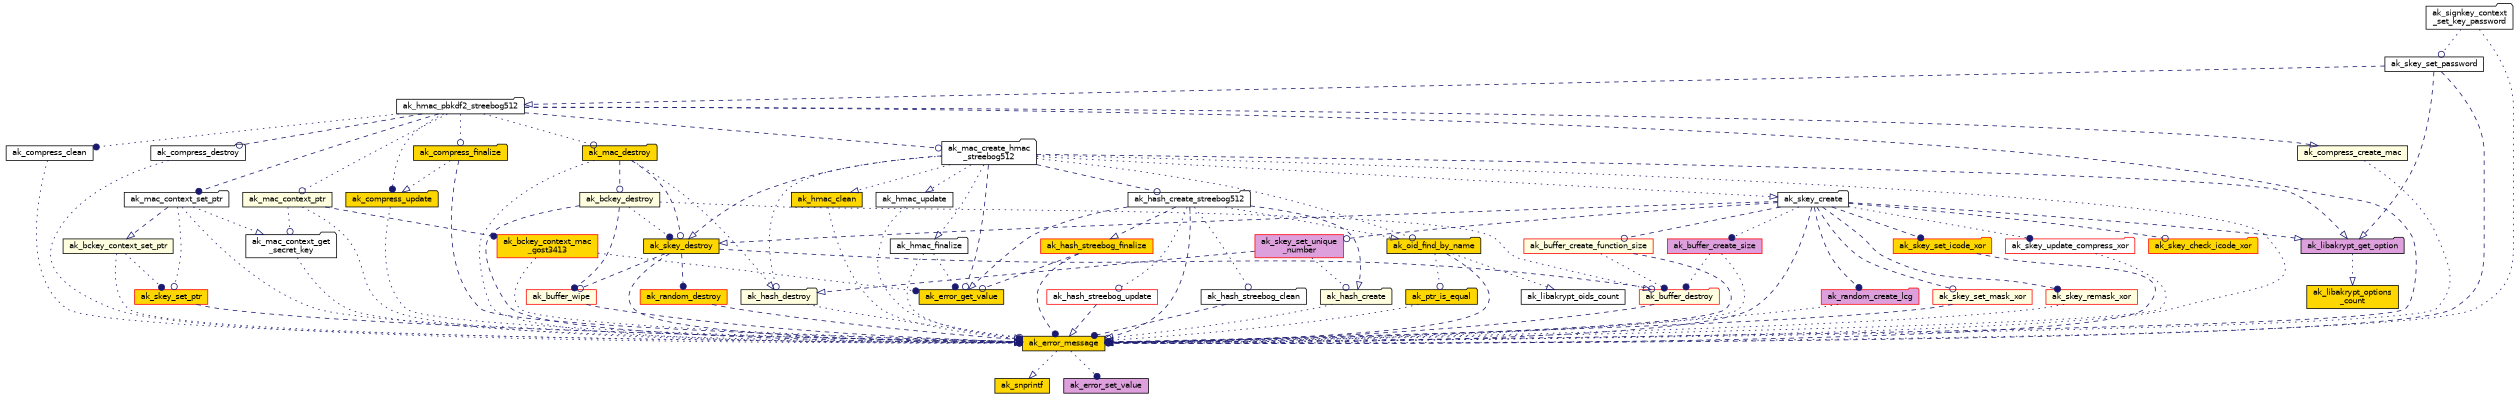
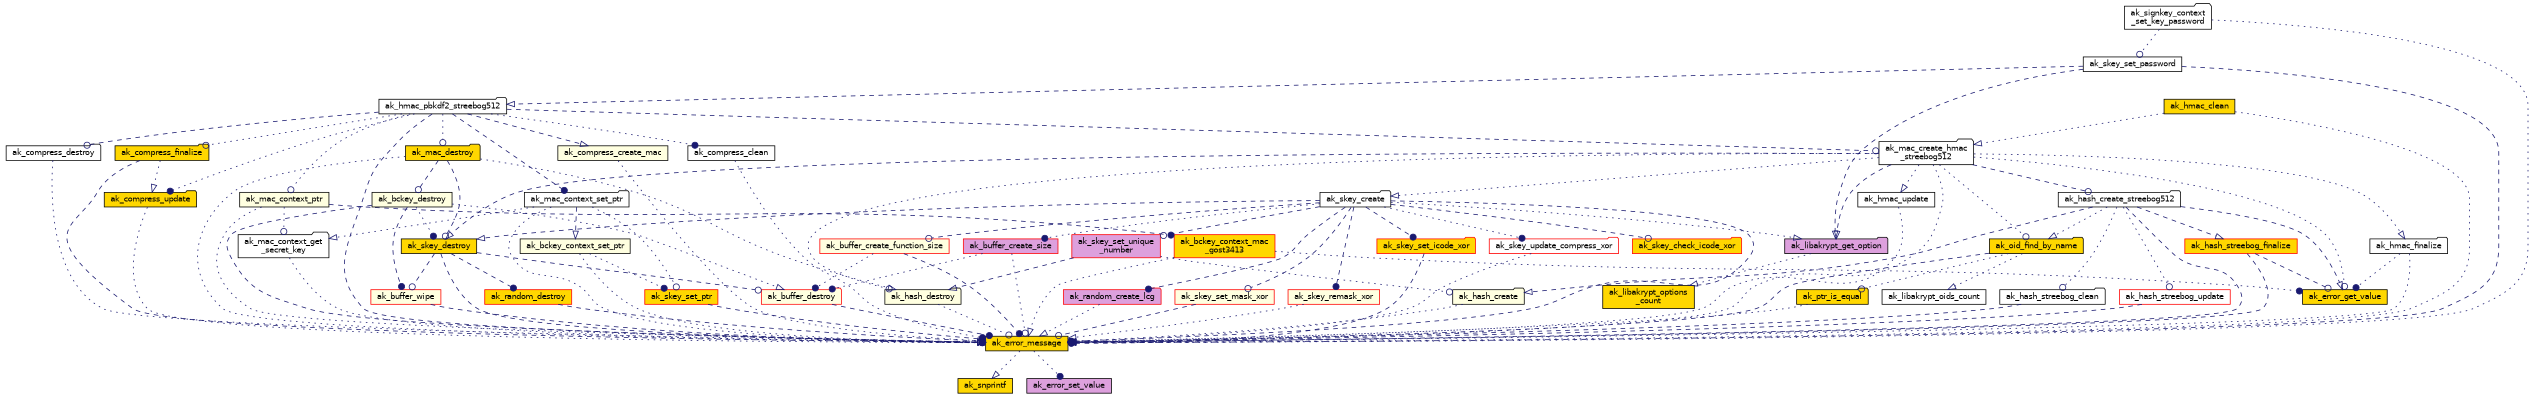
  digraph {
    rankdir=TB
    node [color=black fillcolor=gold fontname=Helvetica fontsize=10 shape=box style=filled]
    edge [arrowhead=onormal color=midnightblue fontname=Helvetica fontsize=10 labelfontname=Helvetica labelfontsize=10 style=dotted]
    n1 [fillcolor=white fontcolor=black height=0.2 label="ak_signkey_context\l_set_key_password" shape=folder width=0.4]
    n2 [height=0.2 label=ak_error_message width=0.4]
    n3 [fillcolor=white height=0.2 label=ak_skey_set_password width=0.4]
    n4 [height=0.2 label=ak_snprintf width=0.4]
    n5 [fillcolor=plum height=0.2 label=ak_error_set_value width=0.4]
    n6 [fillcolor=white height=0.2 label=ak_hmac_pbkdf2_streebog512 shape=folder width=0.4]
    n7 [fillcolor=plum height=0.2 label=ak_libakrypt_get_option shape=folder width=0.4]
    n8 [fillcolor=white height=0.2 label="ak_mac_create_hmac\l_streebog512" shape=folder width=0.4]
    n9 [height=0.2 label=ak_compress_update shape=folder width=0.4]
    n10 [fillcolor=white height=0.2 label=ak_mac_context_set_ptr shape=folder width=0.4]
    n11 [fillcolor=lightyellow height=0.2 label=ak_compress_create_mac width=0.4]
    n12 [fillcolor=white height=0.2 label=ak_compress_clean width=0.4]
    n13 [height=0.2 label=ak_compress_finalize shape=folder width=0.4]
    n14 [fillcolor=white height=0.2 label=ak_compress_destroy shape=folder width=0.4]
    n15 [fillcolor=lightyellow height=0.2 label=ak_mac_context_ptr width=0.4]
    n16 [height=0.2 label=ak_mac_destroy shape=folder width=0.4]
    n17 [height=0.2 label="ak_libakrypt_options\l_count" width=0.4]
    n18 [fillcolor=white height=0.2 label=ak_hash_create_streebog512 shape=folder width=0.4]
    n19 [height=0.2 label=ak_oid_find_by_name shape=folder width=0.4]
    n20 [height=0.2 label=ak_error_get_value width=0.4]
    n21 [fillcolor=white height=0.2 label=ak_skey_create shape=folder width=0.4]
    n22 [height=0.2 label=ak_skey_destroy width=0.4]
    n23 [fillcolor=lightyellow height=0.2 label=ak_hash_destroy shape=folder width=0.4]
    n24 [height=0.2 label=ak_hmac_clean width=0.4]
    n25 [fillcolor=white height=0.2 label=ak_hmac_update width=0.4]
    n26 [fillcolor=white height=0.2 label=ak_hmac_finalize shape=folder width=0.4]
    n27 [fillcolor=lightyellow height=0.2 label=ak_bckey_context_set_ptr width=0.4]
    n28 [color=red height=0.2 label=ak_skey_set_ptr width=0.4]
    n29 [fillcolor=white height=0.2 label="ak_mac_context_get\l_secret_key" shape=folder width=0.4]
    n30 [color=red height=0.2 label="ak_bckey_context_mac\l_gost3413" width=0.4]
    n31 [fillcolor=lightyellow height=0.2 label=ak_bckey_destroy width=0.4]
    n32 [fillcolor=lightyellow height=0.2 label=ak_hash_create shape=folder width=0.4]
    n33 [fillcolor=white height=0.2 label=ak_hash_streebog_clean shape=folder width=0.4]
    n34 [color=red fillcolor=white height=0.2 label=ak_hash_streebog_update width=0.4]
    n35 [color=red height=0.2 label=ak_hash_streebog_finalize width=0.4]
    n36 [height=0.2 label=ak_ptr_is_equal shape=folder width=0.4]
    n37 [fillcolor=white height=0.2 label=ak_libakrypt_oids_count width=0.4]
    n38 [color=red fillcolor=lightyellow height=0.2 label=ak_buffer_create_function_size width=0.4]
    n39 [color=red fillcolor=plum height=0.2 label=ak_buffer_create_size width=0.4]
    n40 [color=red fillcolor=plum height=0.2 label=ak_random_create_lcg shape=folder width=0.4]
    n41 [color=red fillcolor=plum height=0.2 label="ak_skey_set_unique\l_number" width=0.4]
    n42 [color=red fillcolor=lightyellow height=0.2 label=ak_skey_set_mask_xor width=0.4]
    n43 [color=red fillcolor=lightyellow height=0.2 label=ak_skey_remask_xor width=0.4]
    n44 [color=red height=0.2 label=ak_skey_set_icode_xor shape=folder width=0.4]
    n45 [color=red height=0.2 label=ak_skey_check_icode_xor shape=folder width=0.4]
    n46 [color=red fillcolor=white height=0.2 label=ak_skey_update_compress_xor shape=folder width=0.4]
    n47 [color=red fillcolor=lightyellow height=0.2 label=ak_buffer_destroy shape=folder width=0.4]
    n48 [color=red fillcolor=lightyellow height=0.2 label=ak_buffer_wipe width=0.4]
    n49 [color=red height=0.2 label=ak_random_destroy width=0.4]
    n1 -> n2
    n1 -> n3 [arrowhead=odot]
    n2 -> n4
    n2 -> n5 [arrowhead=dot]
    n3 -> n2 [style=dashed]
    n3 -> n6 [style=dashed]
    n3 -> n7 [style=dashed]
    n6 -> n2 [arrowhead=odot style=dashed]
    n6 -> n8 [arrowhead=odot style=dashed]
    n6 -> n9 [arrowhead=dot]
    n6 -> n10 [arrowhead=dot style=dashed]
    n6 -> n11 [style=dashed]
    n6 -> n12 [arrowhead=dot]
    n6 -> n13 [arrowhead=odot]
    n6 -> n14 [arrowhead=odot style=dashed]
    n6 -> n15 [arrowhead=odot]
    n6 -> n16 [arrowhead=odot]
    n7 -> n17
    n8 -> n2 [arrowhead=odot]
    n8 -> n7 [style=dashed]
    n8 -> n18 [arrowhead=odot style=dashed]
    n8 -> n19 [arrowhead=odot]
-   n8 -> n20 [arrowhead=odot style=dashed]
+   n8 -> n20 [arrowhead=odot]
    n8 -> n21
    n8 -> n22 [style=dashed]
    n8 -> n23 [arrowhead=odot]
-   n8 -> n24
+   n24 -> n8
    n8 -> n25
    n8 -> n26
    n9 -> n2 [arrowhead=dot]
    n10 -> n2 [arrowhead=dot]
    n10 -> n27 [style=dashed]
    n10 -> n28 [arrowhead=odot]
    n10 -> n29
    n11 -> n2
    n12 -> n2 [arrowhead=dot]
    n13 -> n2 [style=dashed]
    n13 -> n9
    n14 -> n2
    n15 -> n2 [arrowhead=odot]
    n15 -> n29 [arrowhead=odot]
    n15 -> n30 [arrowhead=dot style=dashed]
    n16 -> n2 [arrowhead=odot]
    n16 -> n22 [arrowhead=odot style=dashed]
    n16 -> n23
    n16 -> n31 [arrowhead=odot style=dashed]
    n18 -> n2 [style=dashed]
    n18 -> n19
    n18 -> n20 [style=dashed]
    n18 -> n32 [style=dashed]
    n18 -> n33 [arrowhead=odot]
    n18 -> n34 [arrowhead=odot]
    n18 -> n35 [style=dashed]
    n19 -> n2 [arrowhead=dot style=dashed]
    n19 -> n36 [arrowhead=odot]
    n19 -> n37
    n21 -> n2 [style=dashed]
-   n21 -> n7 [style=dashed]
+   n21 -> n7
    n21 -> n22 [style=dashed]
    n21 -> n38 [arrowhead=odot style=dashed]
    n21 -> n39 [arrowhead=dot]
    n21 -> n40 [arrowhead=dot style=dashed]
    n21 -> n41 [arrowhead=odot style=dashed]
    n21 -> n42 [arrowhead=odot style=dashed]
    n21 -> n43 [arrowhead=dot style=dashed]
    n21 -> n44 [arrowhead=dot style=dashed]
    n21 -> n45 [arrowhead=odot style=dashed]
    n21 -> n46 [arrowhead=dot]
    n22 -> n2 [arrowhead=odot style=dashed]
    n22 -> n47 [arrowhead=odot style=dashed]
    n22 -> n48 [arrowhead=odot style=dashed]
    n22 -> n49 [arrowhead=dot style=dashed]
    n23 -> n2 [arrowhead=odot]
    n24 -> n2 [arrowhead=odot]
    n25 -> n2
    n26 -> n2 [arrowhead=dot]
    n26 -> n20 [arrowhead=dot]
    n27 -> n2
    n27 -> n28 [arrowhead=dot]
    n28 -> n2 [arrowhead=odot style=dashed]
    n29 -> n2
    n30 -> n2
    n30 -> n20 [arrowhead=dot]
    n31 -> n2 [arrowhead=dot style=dashed]
    n31 -> n22 [arrowhead=dot]
    n31 -> n47
    n31 -> n48 [arrowhead=dot style=dashed]
    n32 -> n2 [arrowhead=odot]
    n33 -> n2 [arrowhead=dot style=dashed]
    n34 -> n2 [style=dashed]
    n35 -> n2 [arrowhead=dot style=dashed]
    n35 -> n20 [arrowhead=odot style=dashed]
    n36 -> n2
    n38 -> n2 [arrowhead=dot style=dashed]
    n38 -> n47 [arrowhead=dot]
    n39 -> n2 [arrowhead=odot]
    n39 -> n47 [arrowhead=dot]
    n40 -> n2
    n41 -> n23 [style=dashed]
    n41 -> n32 [arrowhead=odot]
    n42 -> n2 [arrowhead=odot style=dashed]
    n43 -> n2
    n44 -> n2 [arrowhead=dot style=dashed]
    n46 -> n2 [arrowhead=dot]
    n47 -> n2 [arrowhead=dot style=dashed]
    n48 -> n2 [style=dashed]
    n49 -> n2 [arrowhead=odot style=dashed]
  }
